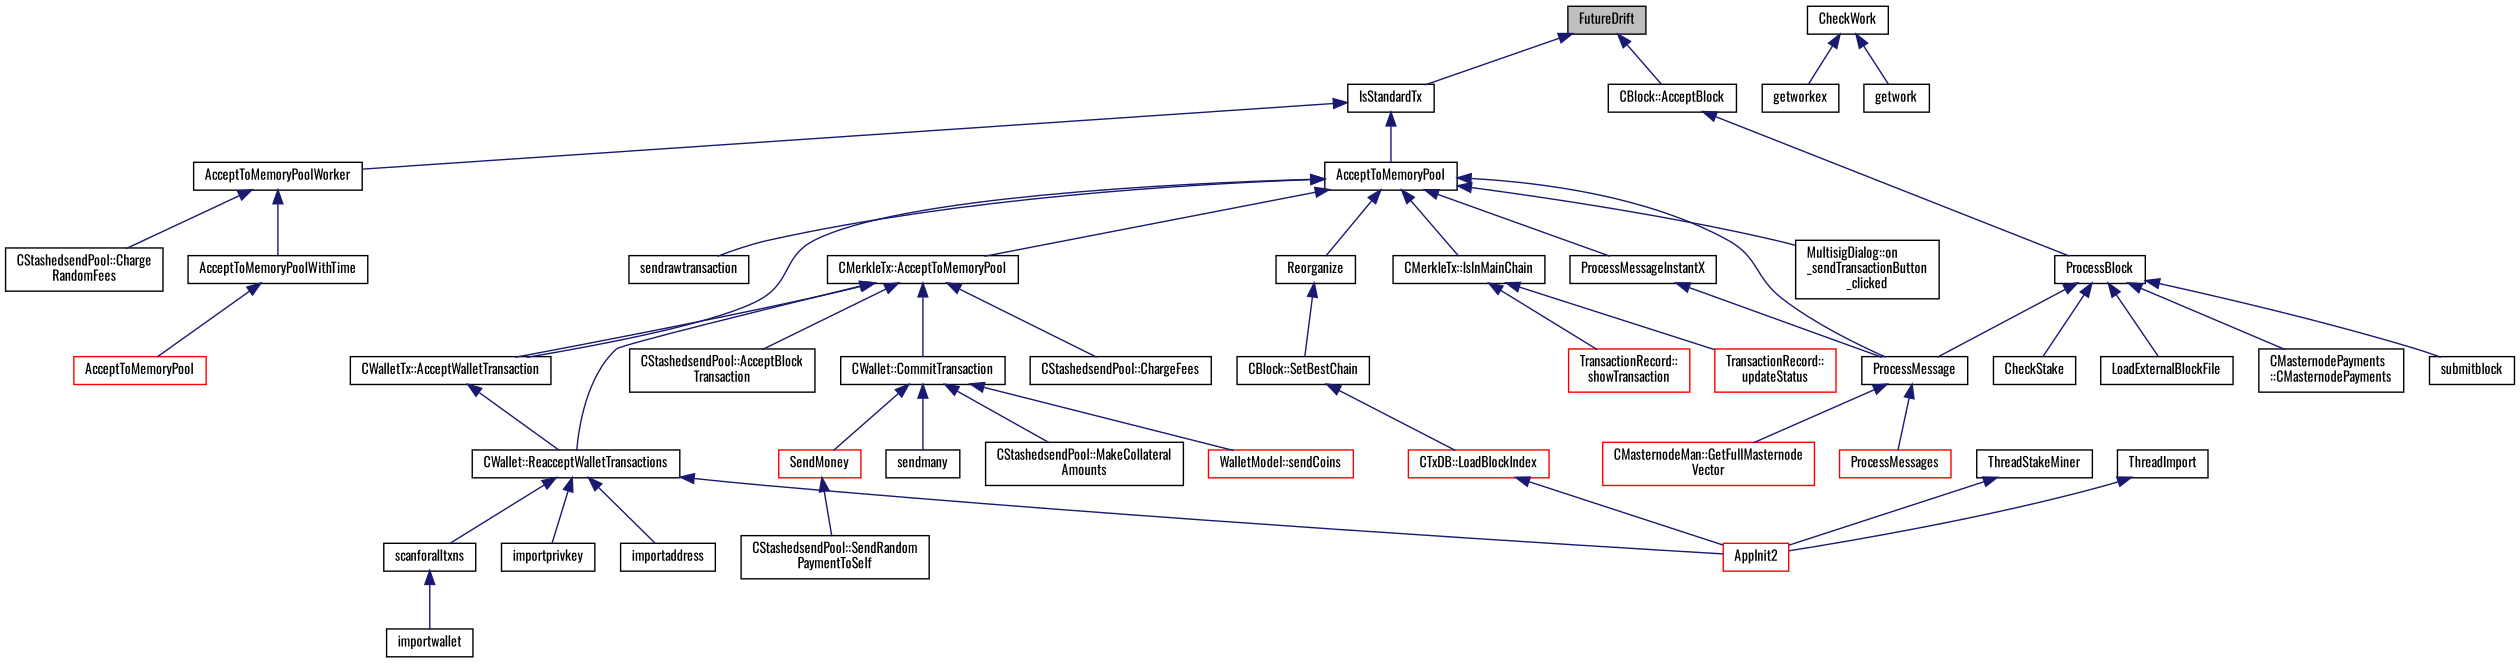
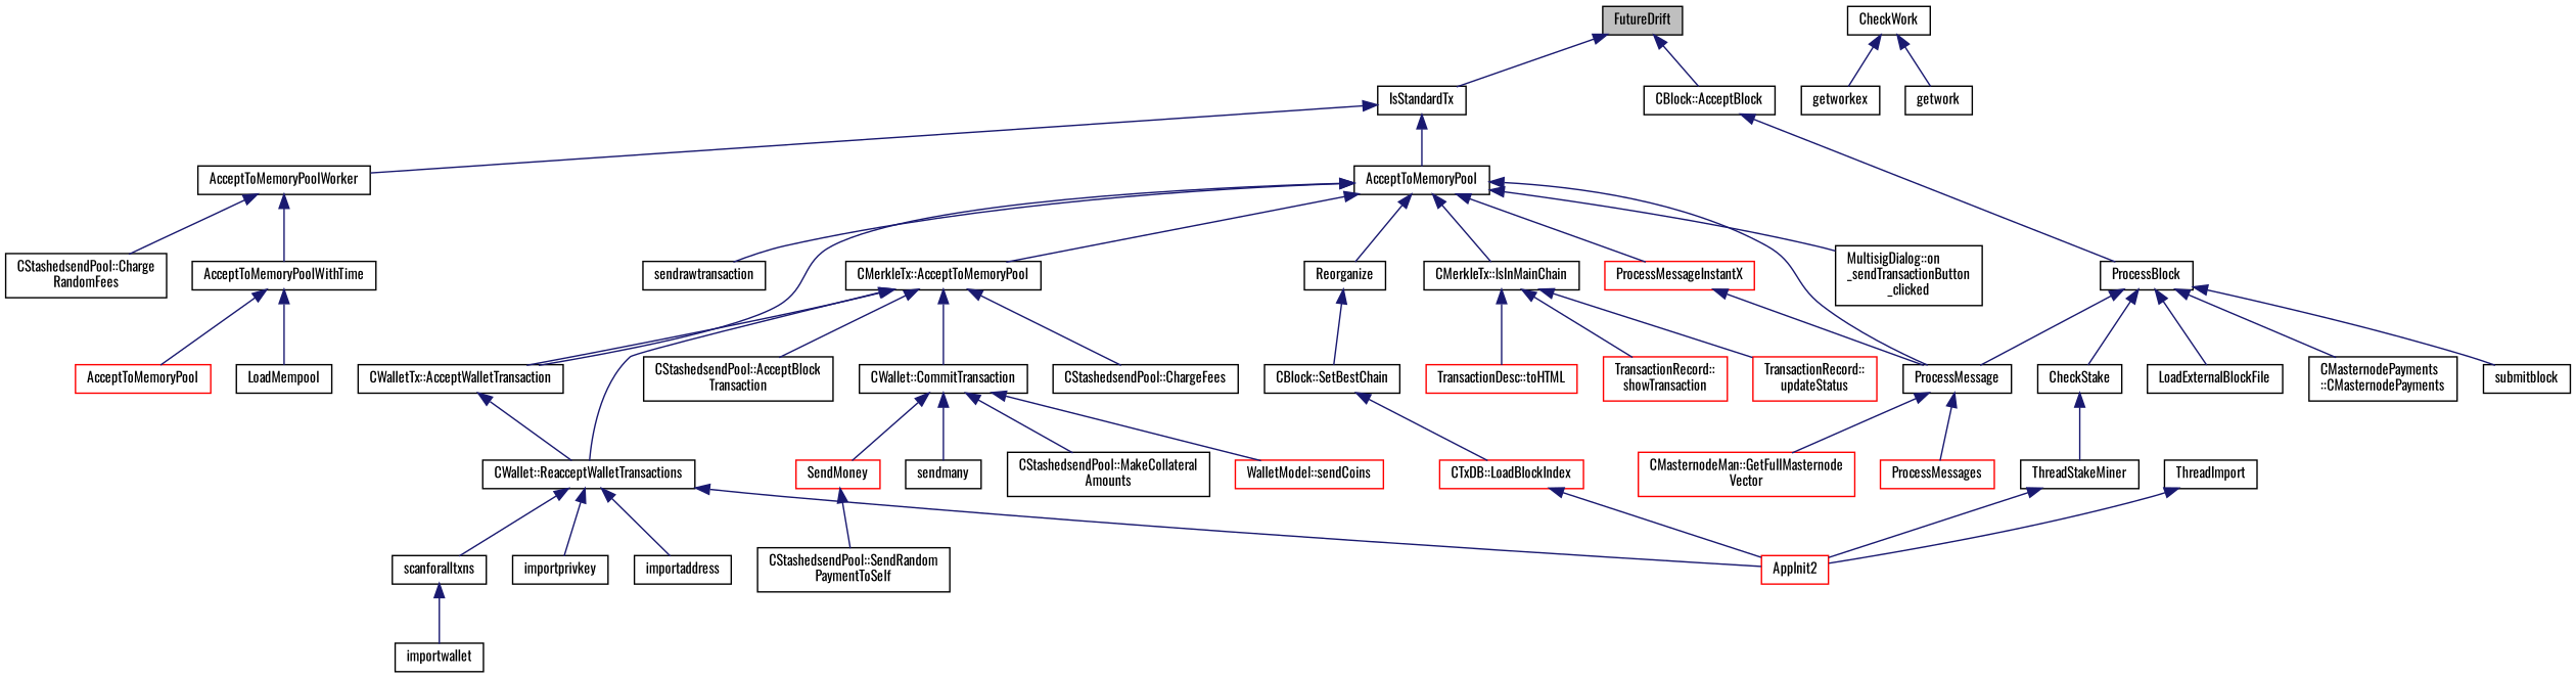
  digraph {
    fontname=Oswald
    rankdir=TB
    node [color=black fillcolor=white fontname=Oswald fontsize=10 shape=record style=filled]
    edge [color=midnightblue dir=back fontname=Oswald fontsize=10 labelfontname=Helvetica labelfontsize=10 style=solid]
    n1 [fillcolor=grey75 fontcolor=black height=0.2 label=FutureDrift width=0.4]
    n2 [height=0.2 label=IsStandardTx width=0.4]
    n3 [height=0.2 label="CBlock::AcceptBlock" width=0.4]
    n4 [height=0.2 label=AcceptToMemoryPool width=0.4]
    n5 [height=0.2 label=AcceptToMemoryPoolWorker width=0.4]
    n6 [height=0.2 label=ProcessBlock width=0.4]
-   n7 [height=0.2 label=ProcessMessageInstantX width=0.4]
+   n7 [color=red height=0.2 label=ProcessMessageInstantX width=0.4]
    n8 [height=0.2 label=ProcessMessage width=0.4]
    n9 [height=0.2 label="CMerkleTx::AcceptToMemoryPool" width=0.4]
    n10 [height=0.2 label="CWalletTx::AcceptWalletTransaction" width=0.4]
    n11 [height=0.2 label=Reorganize width=0.4]
    n12 [height=0.2 label="CMerkleTx::IsInMainChain" width=0.4]
    n13 [height=0.2 label="MultisigDialog::on\l_sendTransactionButton\l_clicked" width=0.4]
    n14 [height=0.2 label=sendrawtransaction width=0.4]
    n15 [height=0.2 label="CStashedsendPool::Charge\lRandomFees" width=0.4]
    n16 [height=0.2 label=AcceptToMemoryPoolWithTime width=0.4]
    n17 [color=red height=0.2 label=ProcessMessages width=0.4]
    n18 [color=red height=0.2 label="CMasternodeMan::GetFullMasternode\lVector" width=0.4]
    n19 [height=0.2 label="CWallet::ReacceptWalletTransactions" width=0.4]
    n20 [height=0.2 label="CStashedsendPool::AcceptBlock\lTransaction" width=0.4]
    n21 [height=0.2 label="CStashedsendPool::ChargeFees" width=0.4]
    n22 [height=0.2 label="CWallet::CommitTransaction" width=0.4]
    n23 [height=0.2 label="CBlock::SetBestChain" width=0.4]
+   n24 [color=red height=0.2 label="TransactionDesc::toHTML" width=0.4]
    n25 [color=red height=0.2 label="TransactionRecord::\lshowTransaction" width=0.4]
    n26 [color=red height=0.2 label="TransactionRecord::\lupdateStatus" width=0.4]
    n27 [color=red height=0.2 label=AppInit2 width=0.4]
    n28 [height=0.2 label=importprivkey width=0.4]
    n29 [height=0.2 label=importaddress width=0.4]
    n30 [height=0.2 label=scanforalltxns width=0.4]
    n31 [color=red height=0.2 label="WalletModel::sendCoins" width=0.4]
    n32 [color=red height=0.2 label=SendMoney width=0.4]
    n33 [height=0.2 label=sendmany width=0.4]
    n34 [height=0.2 label="CStashedsendPool::MakeCollateral\lAmounts" width=0.4]
    n35 [height=0.2 label=importwallet width=0.4]
    n36 [height=0.2 label="CStashedsendPool::SendRandom\lPaymentToSelf" width=0.4]
    n37 [color=red height=0.2 label="CTxDB::LoadBlockIndex" width=0.4]
    n38 [color=red height=0.2 label=AcceptToMemoryPool width=0.4]
+   n39 [height=0.2 label=LoadMempool width=0.4]
    n40 [height=0.2 label=LoadExternalBlockFile width=0.4]
    n41 [height=0.2 label="CMasternodePayments\l::CMasternodePayments" width=0.4]
    n42 [height=0.2 label=CheckStake width=0.4]
    n43 [height=0.2 label=submitblock width=0.4]
    n44 [height=0.2 label=CheckWork width=0.4]
    n45 [height=0.2 label=getworkex width=0.4]
    n46 [height=0.2 label=getwork width=0.4]
    n47 [height=0.2 label=ThreadStakeMiner width=0.4]
    n48 [height=0.2 label=ThreadImport width=0.4]
    n1 -> n2
    n1 -> n3
    n2 -> n4
    n2 -> n5
    n3 -> n6
    n4 -> n7
    n4 -> n8
    n4 -> n9
    n4 -> n10
    n4 -> n11
    n4 -> n12
    n4 -> n13
    n4 -> n14
    n5 -> n15
    n5 -> n16
    n6 -> n8
    n6 -> n40
    n6 -> n41
    n6 -> n42
    n6 -> n43
    n7 -> n8
    n8 -> n17
    n8 -> n18
    n9 -> n10
    n9 -> n19
    n9 -> n20
    n9 -> n21
    n9 -> n22
    n10 -> n19
    n11 -> n23
+   n12 -> n24
    n12 -> n25
    n12 -> n26
    n16 -> n38
+   n16 -> n39
    n19 -> n27
    n19 -> n28
    n19 -> n29
    n19 -> n30
    n22 -> n31
    n22 -> n32
    n22 -> n33
    n22 -> n34
    n23 -> n37
    n30 -> n35
    n32 -> n36
    n37 -> n27
+   n42 -> n47
    n44 -> n45
    n44 -> n46
    n47 -> n27
    n48 -> n27
  }
